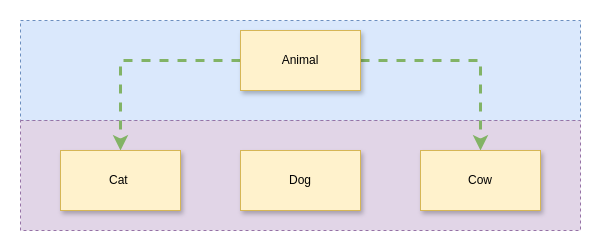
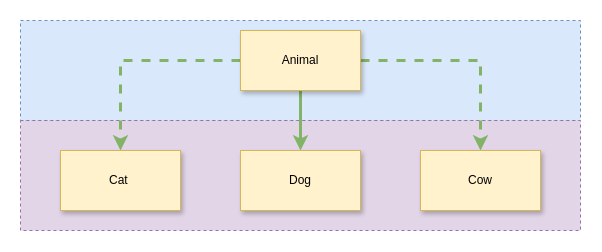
  <mxCell id="0" />
  <mxCell id="1" parent="0" />
  <mxCell id="2" value="" style="rounded=0;whiteSpace=wrap;html=1;dashed=1;fillColor=#dae8fc;strokeColor=#6c8ebf;" vertex="1" parent="1"><mxGeometry x="20" y="20" width="560" height="100" as="geometry" /></mxCell>
  <mxCell id="3" value="" style="rounded=0;whiteSpace=wrap;html=1;dashed=1;fillColor=#e1d5e7;strokeColor=#9673a6;" vertex="1" parent="1"><mxGeometry x="20" y="120" width="560" height="110" as="geometry" /></mxCell>
+ <mxCell id="4" style="edgeStyle=orthogonalEdgeStyle;rounded=0;orthogonalLoop=1;jettySize=auto;html=1;entryX=0.5;entryY=0;entryDx=0;entryDy=0;strokeWidth=3;fillColor=#d5e8d4;strokeColor=#82b366;" edge="1" parent="1" source="7" target="9"><mxGeometry relative="1" as="geometry" /></mxCell>
  <mxCell id="5" style="edgeStyle=orthogonalEdgeStyle;rounded=0;orthogonalLoop=1;jettySize=auto;html=1;entryX=0.5;entryY=0;entryDx=0;entryDy=0;strokeWidth=3;fillColor=#d5e8d4;strokeColor=#82b366;dashed=1;" edge="1" parent="1" source="7" target="10"><mxGeometry relative="1" as="geometry" /></mxCell>
  <mxCell id="6" style="edgeStyle=orthogonalEdgeStyle;rounded=0;orthogonalLoop=1;jettySize=auto;html=1;entryX=0.5;entryY=0;entryDx=0;entryDy=0;strokeWidth=3;fillColor=#d5e8d4;strokeColor=#82b366;dashed=1;" edge="1" parent="1" source="7" target="8"><mxGeometry relative="1" as="geometry" /></mxCell>
  <mxCell id="7" value="Animal" style="rounded=0;whiteSpace=wrap;html=1;shadow=1;fillColor=#fff2cc;strokeColor=#d6b656;" vertex="1" parent="1"><mxGeometry x="240" y="30" width="120" height="60" as="geometry" /></mxCell>
  <mxCell id="8" value="Cat&amp;nbsp;" style="rounded=0;whiteSpace=wrap;html=1;shadow=1;fillColor=#fff2cc;strokeColor=#d6b656;" vertex="1" parent="1"><mxGeometry x="60" y="150" width="120" height="60" as="geometry" /></mxCell>
  <mxCell id="9" value="Dog" style="rounded=0;whiteSpace=wrap;html=1;shadow=1;fillColor=#fff2cc;strokeColor=#d6b656;" vertex="1" parent="1"><mxGeometry x="240" y="150" width="120" height="60" as="geometry" /></mxCell>
  <mxCell id="10" value="Cow" style="rounded=0;whiteSpace=wrap;html=1;shadow=1;fillColor=#fff2cc;strokeColor=#d6b656;" vertex="1" parent="1"><mxGeometry x="420" y="150" width="120" height="60" as="geometry" /></mxCell>
